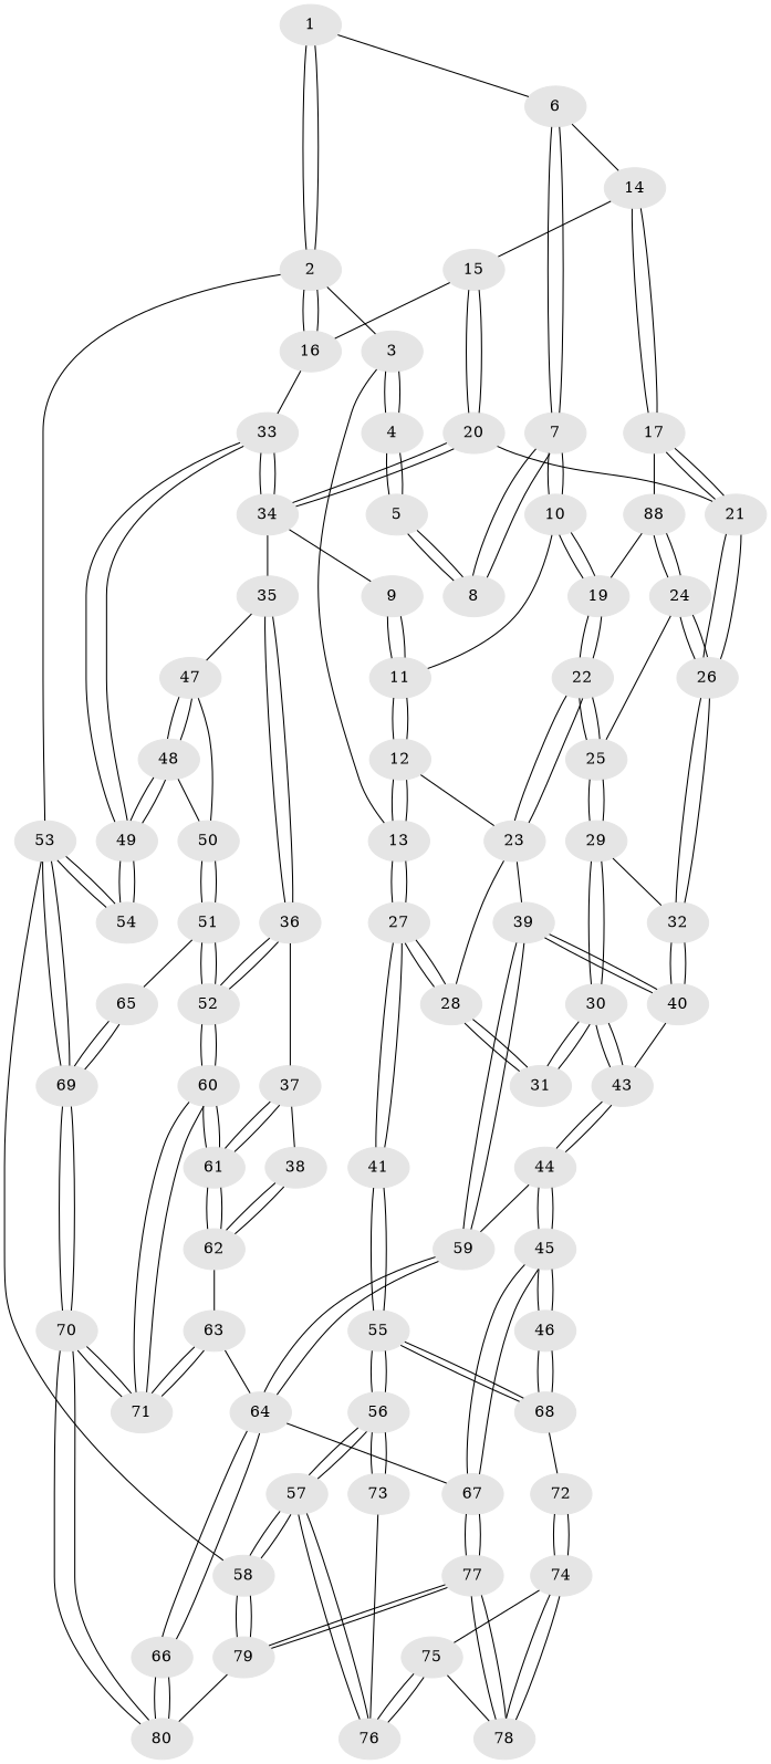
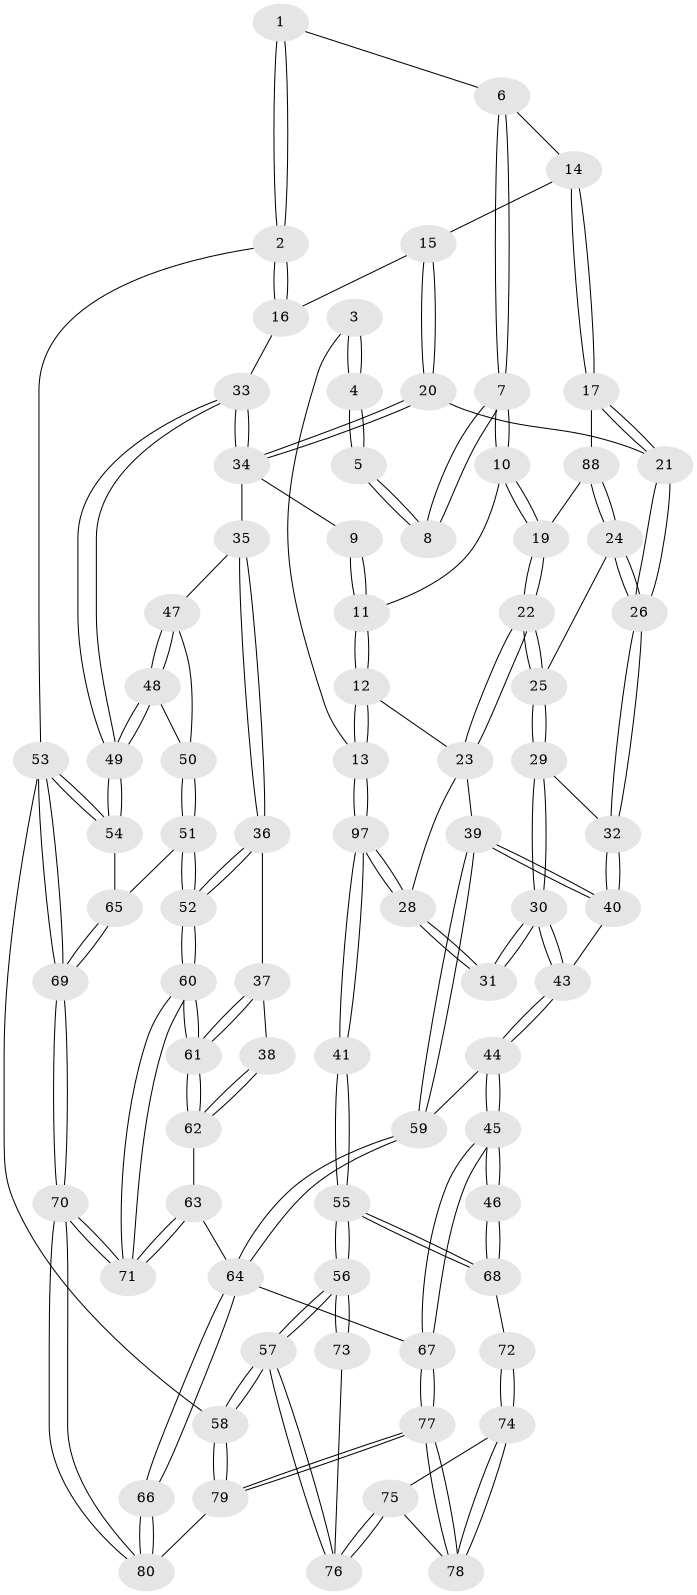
  graph {
    node [color=gray90 style=filled]
    1
    2
    6
    3
    16
    53
    7
    14
    4
    13
    33
    58
    54
    69
    5
-   27
+   27 [label=97]
    79
    8
    9
    11
    10
    15
    17
    19
    12
    22
    23
    28
    39
    41
    20
    n32 [label=88]
    21
    34
    49
    24
    26
    25
    35
    32
    29
    31
    30
    40
    55
    43
    44
    36
    47
    37
    52
    48
    50
    38
    61
    60
    62
    59
    63
    64
    68
    56
    46
    45
    67
    77
    72
    51
    65
    71
    70
    57
    73
    76
    80
    66
    78
    74
    75
    1 -- 2
    1 -- 2
    1 -- 6
-   2 -- 3
    2 -- 16
    2 -- 16
    2 -- 53
    6 -- 7
    6 -- 7
    6 -- 14
    3 -- 4
    3 -- 4
    3 -- 13
    16 -- 33
    53 -- 58
    53 -- 54
    53 -- 54
    53 -- 69
    53 -- 69
    7 -- 8
    7 -- 8
    7 -- 10
    7 -- 10
    14 -- 15
    14 -- 17
    14 -- 17
    4 -- 5
    4 -- 5
    13 -- 27
    13 -- 27
    33 -- 34
    33 -- 34
    33 -- 49
    33 -- 49
    58 -- 79
    58 -- 79
+   54 -- 65
    69 -- 70
    69 -- 70
    5 -- 8
    5 -- 8
    27 -- 28
    27 -- 28
    27 -- 41
    27 -- 41
    79 -- 80
    9 -- 11
    9 -- 11
    11 -- 12
    11 -- 12
    10 -- 11
    10 -- 19
    10 -- 19
    15 -- 16
    15 -- 20
    15 -- 20
    17 -- n32
    17 -- 21
    17 -- 21
    19 -- 22
    19 -- 22
    12 -- 13
    12 -- 13
    12 -- 23
    22 -- 23
    22 -- 23
    22 -- 25
    22 -- 25
    23 -- 28
    23 -- 39
    28 -- 31
    28 -- 31
    39 -- 40
    39 -- 40
    39 -- 59
    39 -- 59
    41 -- 55
    41 -- 55
    20 -- 21
    20 -- 34
    20 -- 34
    n32 -- 19
    n32 -- 24
    n32 -- 24
    21 -- 26
    21 -- 26
    34 -- 9
    34 -- 35
    49 -- 54
    49 -- 54
    24 -- 26
    24 -- 26
    24 -- 25
    26 -- 32
    26 -- 32
    25 -- 29
    25 -- 29
    35 -- 36
    35 -- 36
    35 -- 47
    32 -- 40
    32 -- 40
    29 -- 32
    29 -- 30
    29 -- 30
    30 -- 31
    30 -- 31
    30 -- 43
    30 -- 43
    40 -- 43
    55 -- 68
    55 -- 68
    55 -- 56
    55 -- 56
    43 -- 44
    43 -- 44
    44 -- 59
    44 -- 45
    44 -- 45
    36 -- 37
    36 -- 52
    36 -- 52
    47 -- 48
    47 -- 48
    47 -- 50
    37 -- 38
    37 -- 61
    37 -- 61
    52 -- 60
    52 -- 60
    48 -- 49
    48 -- 49
    48 -- 50
    50 -- 51
    50 -- 51
    38 -- 62
    38 -- 62
    61 -- 62
    61 -- 62
    60 -- 61
    60 -- 61
    60 -- 71
    60 -- 71
    62 -- 63
    59 -- 64
    59 -- 64
    63 -- 64
    63 -- 71
    63 -- 71
    64 -- 67
    64 -- 66
    64 -- 66
    68 -- 72
    56 -- 57
    56 -- 57
    56 -- 73
    56 -- 73
    46 -- 68
    46 -- 68
    45 -- 46
    45 -- 46
    45 -- 67
    45 -- 67
    67 -- 77
    67 -- 77
    77 -- 79
    77 -- 79
    77 -- 78
    77 -- 78
    72 -- 74
    72 -- 74
    51 -- 52
    51 -- 52
    51 -- 65
    65 -- 69
    65 -- 69
    70 -- 71
    70 -- 71
    70 -- 80
    70 -- 80
    57 -- 58
    57 -- 58
    57 -- 76
    57 -- 76
    73 -- 76
    66 -- 80
    66 -- 80
    74 -- 78
    74 -- 78
    74 -- 75
    75 -- 76
    75 -- 76
    75 -- 78
  }
